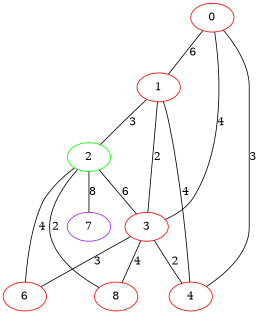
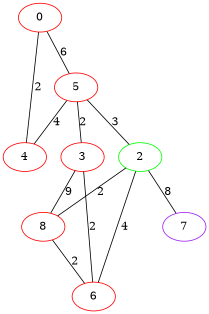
  graph {
    node [color=red weight=1]
    0
-   1
+   1 [label=5]
    3
    4
    2 [color=green weight=2]
    n6 [label=8]
    6
    7 [color=purple weight=4]
    0 -- 1 [label=6]
-   0 -- 3 [label=4]
-   0 -- 4 [label=3]
+   0 -- 4 [label=2]
    1 -- 3 [label=2]
    1 -- 4 [label=4]
    1 -- 2 [label=3]
-   3 -- 4 [label=2]
-   3 -- n6 [label=4]
-   3 -- 6 [label=3]
-   2 -- 3 [label=6]
+   3 -- n6 [label=9]
+   3 -- 6 [label=2]
    2 -- n6 [label=2]
    2 -- 6 [label=4]
    2 -- 7 [label=8]
+   n6 -- 6 [label=2]
  }
